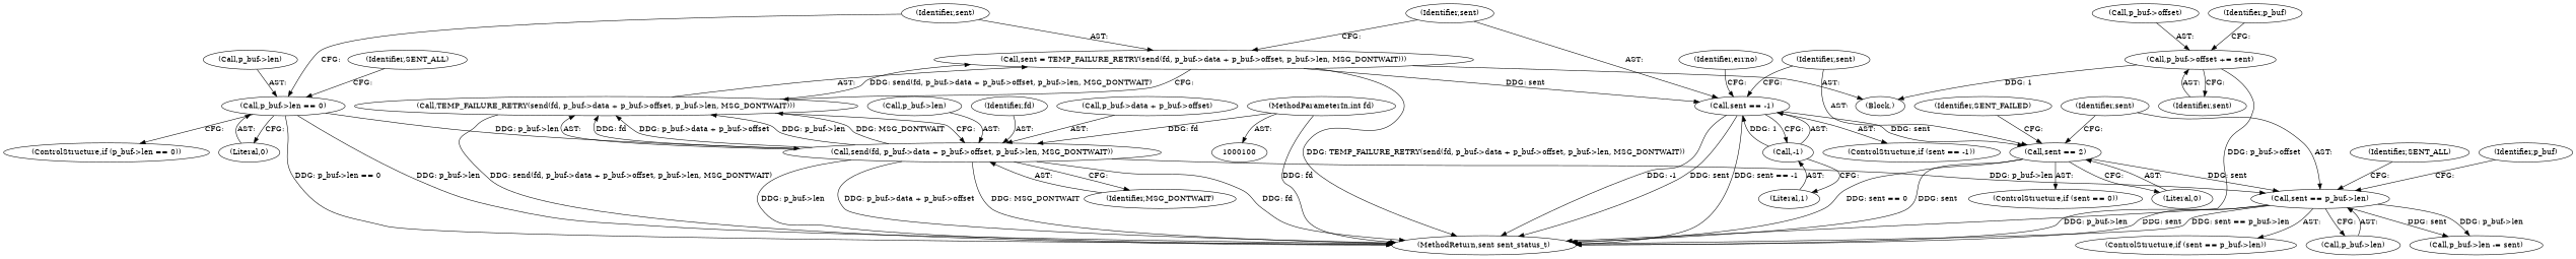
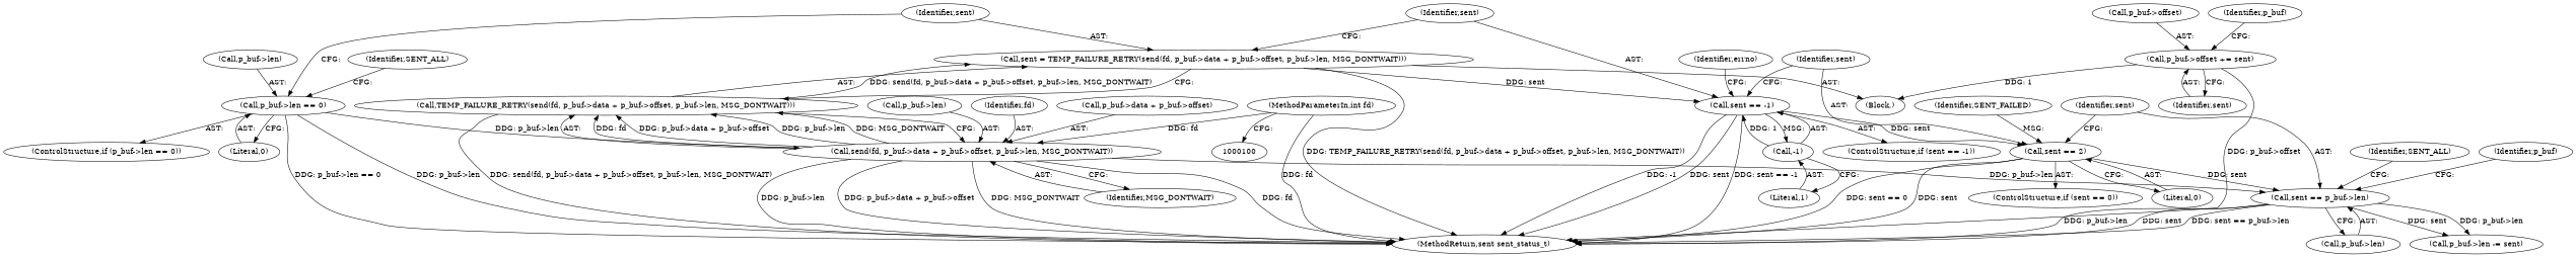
  digraph {
    n1 [label="(Call,p_buf->offset += sent)"]
    n2 [label="(Identifier,sent)"]
    n3 [label="(MethodReturn,sent sent_status_t)"]
    n4 [label="(Block,)"]
    n5 [label="(Call,sent == p_buf->len)"]
-   n6 [label="(ControlStructure,if (sent == p_buf->len))"]
    n7 [label="(Call,p_buf->len)"]
    n8 [label="(Call,p_buf->len -= sent)"]
    n9 [label="(Call,sent == 2)"]
    n10 [label="(Literal,0)"]
    n11 [label="(ControlStructure,if (sent == 0))"]
    n12 [label="(Call,sent == -1)"]
    n13 [label="(Call,-1)"]
    n14 [label="(ControlStructure,if (sent == -1))"]
    n15 [label="(Literal,1)"]
    n16 [label="(Call,sent = TEMP_FAILURE_RETRY(send(fd, p_buf->data + p_buf->offset, p_buf->len, MSG_DONTWAIT)))"]
    n17 [label="(Call,TEMP_FAILURE_RETRY(send(fd, p_buf->data + p_buf->offset, p_buf->len, MSG_DONTWAIT)))"]
    n18 [label="(Call,send(fd, p_buf->data + p_buf->offset, p_buf->len, MSG_DONTWAIT))"]
    n19 [label="(Identifier,MSG_DONTWAIT)"]
    n20 [label="(MethodParameterIn,int fd)"]
    1000100
    n22 [label="(Call,p_buf->len == 0)"]
    n23 [label="(Literal,0)"]
    n24 [label="(ControlStructure,if (p_buf->len == 0))"]
    n25 [label="(Identifier,sent)"]
    n26 [label="(Identifier,sent)"]
    n27 [label="(Identifier,errno)"]
    n28 [label="(Call,p_buf->len)"]
    n29 [label="(Identifier,SENT_ALL)"]
    n30 [label="(Identifier,fd)"]
    n31 [label="(Call,p_buf->data + p_buf->offset)"]
    n32 [label="(Identifier,SENT_ALL)"]
    n33 [label="(Identifier,p_buf)"]
    n34 [label="(Identifier,sent)"]
    n35 [label="(Call,p_buf->offset)"]
    n36 [label="(Identifier,SENT_FAILED)"]
    n37 [label="(Call,p_buf->len)"]
    n38 [label="(Identifier,p_buf)"]
    n39 [label="(Identifier,sent)"]
    n1 -> n2 [label="CFG: "]
    n1 -> n3 [label="DDG: p_buf->offset"]
    n1 -> n4 [label="DDG: 1"]
    n2 -> n1 [label="AST: "]
    n5 -> n3 [label="DDG: sent"]
    n5 -> n3 [label="DDG: sent == p_buf->len"]
    n5 -> n3 [label="DDG: p_buf->len"]
-   n5 -> n6 [label="AST: "]
    n5 -> n7 [label="CFG: "]
    n5 -> n8 [label="DDG: sent"]
    n5 -> n8 [label="DDG: p_buf->len"]
    n7 -> n5 [label="AST: "]
    n9 -> n3 [label="DDG: sent == 0"]
    n9 -> n3 [label="DDG: sent"]
    n9 -> n5 [label="DDG: sent"]
    n9 -> n10 [label="CFG: "]
    n9 -> n11 [label="AST: "]
    n10 -> n9 [label="AST: "]
    n12 -> n3 [label="DDG: sent == -1"]
    n12 -> n3 [label="DDG: -1"]
    n12 -> n3 [label="DDG: sent"]
    n12 -> n9 [label="DDG: sent"]
-   n12 -> n13 [label="CFG: "]
+   n12 -> n13 [label="MSG: "]
    n12 -> n14 [label="AST: "]
    n13 -> n12 [label="AST: "]
    n13 -> n12 [label="DDG: 1"]
    n13 -> n15 [label="CFG: "]
    n15 -> n13 [label="AST: "]
    n16 -> n3 [label="DDG: TEMP_FAILURE_RETRY(send(fd, p_buf->data + p_buf->offset, p_buf->len, MSG_DONTWAIT))"]
    n16 -> n4 [label="AST: "]
    n16 -> n12 [label="DDG: sent"]
    n16 -> n17 [label="CFG: "]
    n17 -> n3 [label="DDG: send(fd, p_buf->data + p_buf->offset, p_buf->len, MSG_DONTWAIT)"]
    n17 -> n16 [label="AST: "]
    n17 -> n16 [label="DDG: send(fd, p_buf->data + p_buf->offset, p_buf->len, MSG_DONTWAIT)"]
    n17 -> n18 [label="CFG: "]
    n18 -> n3 [label="DDG: fd"]
    n18 -> n3 [label="DDG: p_buf->len"]
    n18 -> n3 [label="DDG: p_buf->data + p_buf->offset"]
    n18 -> n3 [label="DDG: MSG_DONTWAIT"]
    n18 -> n5 [label="DDG: p_buf->len"]
    n18 -> n17 [label="AST: "]
    n18 -> n17 [label="DDG: fd"]
    n18 -> n17 [label="DDG: p_buf->data + p_buf->offset"]
    n18 -> n17 [label="DDG: p_buf->len"]
    n18 -> n17 [label="DDG: MSG_DONTWAIT"]
    n18 -> n19 [label="CFG: "]
    n19 -> n18 [label="AST: "]
    n20 -> n3 [label="DDG: fd"]
    n20 -> n18 [label="DDG: fd"]
-   n20 -> 1000100 [label="AST: "]
+   n20 -> 1000100 [label="CFG: "]
    n22 -> n3 [label="DDG: p_buf->len == 0"]
    n22 -> n3 [label="DDG: p_buf->len"]
    n22 -> n18 [label="DDG: p_buf->len"]
    n22 -> n23 [label="CFG: "]
-   n22 -> n24 [label="CFG: "]
+   n22 -> n24 [label="AST: "]
    n23 -> n22 [label="AST: "]
    n25 -> n9 [label="AST: "]
    n25 -> n12 [label="CFG: "]
    n26 -> n16 [label="AST: "]
    n26 -> n22 [label="CFG: "]
    n27 -> n12 [label="CFG: "]
    n28 -> n18 [label="AST: "]
    n29 -> n5 [label="CFG: "]
    n30 -> n18 [label="AST: "]
    n31 -> n18 [label="AST: "]
    n32 -> n22 [label="CFG: "]
    n33 -> n5 [label="CFG: "]
    n34 -> n5 [label="AST: "]
    n34 -> n9 [label="CFG: "]
    n35 -> n1 [label="AST: "]
-   n36 -> n9 [label="CFG: "]
+   n36 -> n9 [label="MSG: "]
    n37 -> n22 [label="AST: "]
    n38 -> n1 [label="CFG: "]
    n39 -> n12 [label="AST: "]
    n39 -> n16 [label="CFG: "]
  }
